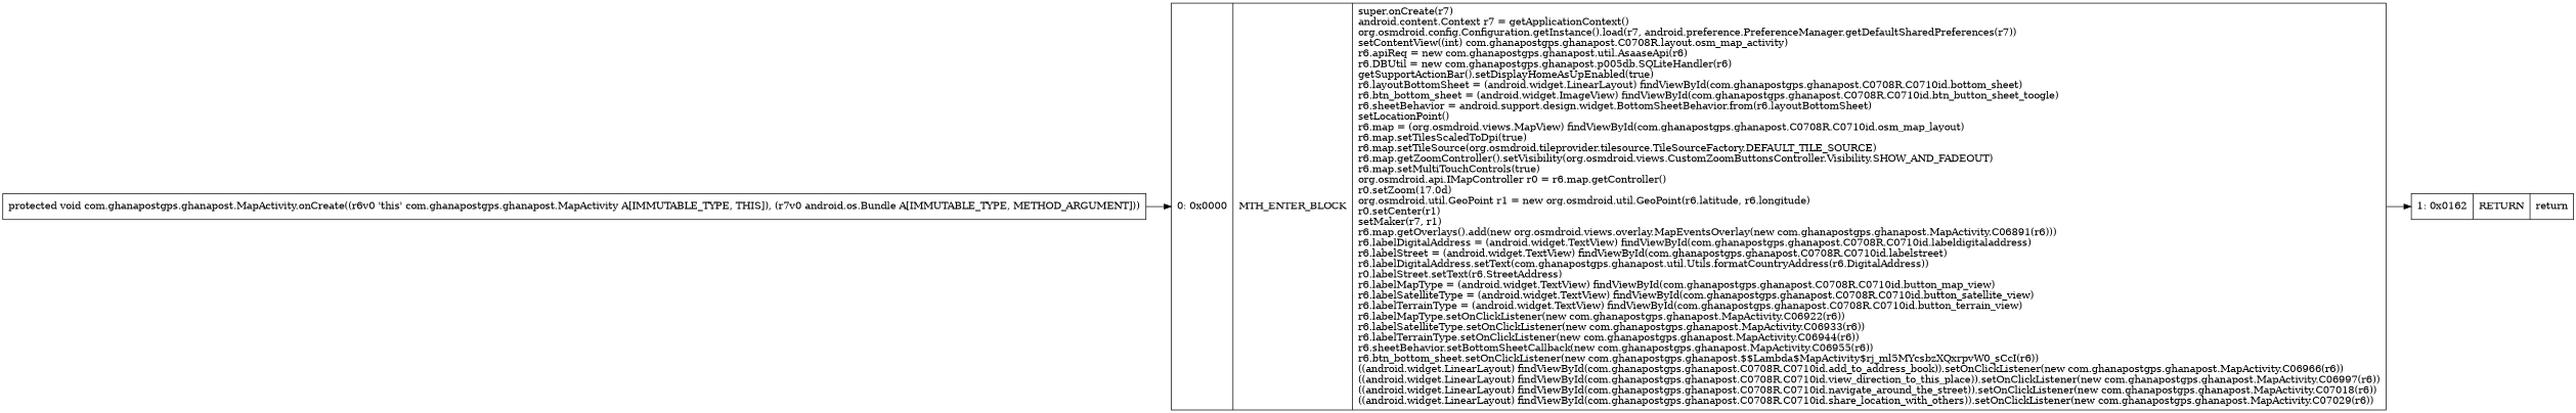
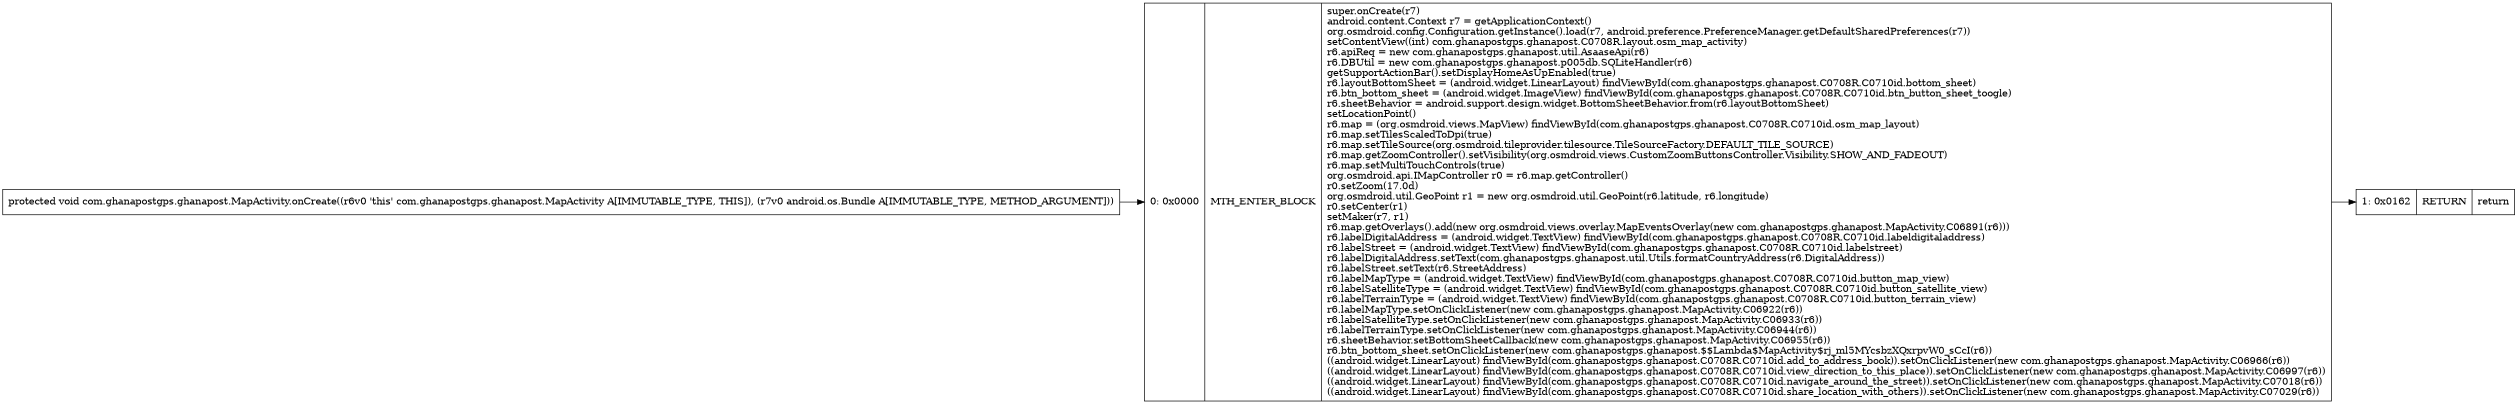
  digraph {
    rankdir=LR
    node [shape=record]
-   n1 [label="{0\:\ 0x0000|MTH_ENTER_BLOCK\l|super.onCreate(r7)\landroid.content.Context r7 = getApplicationContext()\lorg.osmdroid.config.Configuration.getInstance().load(r7, android.preference.PreferenceManager.getDefaultSharedPreferences(r7))\lsetContentView((int) com.ghanapostgps.ghanapost.C0708R.layout.osm_map_activity)\lr6.apiReq = new com.ghanapostgps.ghanapost.util.AsaaseApi(r6)\lr6.DBUtil = new com.ghanapostgps.ghanapost.p005db.SQLiteHandler(r6)\lgetSupportActionBar().setDisplayHomeAsUpEnabled(true)\lr6.layoutBottomSheet = (android.widget.LinearLayout) findViewById(com.ghanapostgps.ghanapost.C0708R.C0710id.bottom_sheet)\lr6.btn_bottom_sheet = (android.widget.ImageView) findViewById(com.ghanapostgps.ghanapost.C0708R.C0710id.btn_button_sheet_toogle)\lr6.sheetBehavior = android.support.design.widget.BottomSheetBehavior.from(r6.layoutBottomSheet)\lsetLocationPoint()\lr6.map = (org.osmdroid.views.MapView) findViewById(com.ghanapostgps.ghanapost.C0708R.C0710id.osm_map_layout)\lr6.map.setTilesScaledToDpi(true)\lr6.map.setTileSource(org.osmdroid.tileprovider.tilesource.TileSourceFactory.DEFAULT_TILE_SOURCE)\lr6.map.getZoomController().setVisibility(org.osmdroid.views.CustomZoomButtonsController.Visibility.SHOW_AND_FADEOUT)\lr6.map.setMultiTouchControls(true)\lorg.osmdroid.api.IMapController r0 = r6.map.getController()\lr0.setZoom(17.0d)\lorg.osmdroid.util.GeoPoint r1 = new org.osmdroid.util.GeoPoint(r6.latitude, r6.longitude)\lr0.setCenter(r1)\lsetMaker(r7, r1)\lr6.map.getOverlays().add(new org.osmdroid.views.overlay.MapEventsOverlay(new com.ghanapostgps.ghanapost.MapActivity.C06891(r6)))\lr6.labelDigitalAddress = (android.widget.TextView) findViewById(com.ghanapostgps.ghanapost.C0708R.C0710id.labeldigitaladdress)\lr6.labelStreet = (android.widget.TextView) findViewById(com.ghanapostgps.ghanapost.C0708R.C0710id.labelstreet)\lr6.labelDigitalAddress.setText(com.ghanapostgps.ghanapost.util.Utils.formatCountryAddress(r6.DigitalAddress))\lr0.labelStreet.setText(r6.StreetAddress)\lr6.labelMapType = (android.widget.TextView) findViewById(com.ghanapostgps.ghanapost.C0708R.C0710id.button_map_view)\lr6.labelSatelliteType = (android.widget.TextView) findViewById(com.ghanapostgps.ghanapost.C0708R.C0710id.button_satellite_view)\lr6.labelTerrainType = (android.widget.TextView) findViewById(com.ghanapostgps.ghanapost.C0708R.C0710id.button_terrain_view)\lr6.labelMapType.setOnClickListener(new com.ghanapostgps.ghanapost.MapActivity.C06922(r6))\lr6.labelSatelliteType.setOnClickListener(new com.ghanapostgps.ghanapost.MapActivity.C06933(r6))\lr6.labelTerrainType.setOnClickListener(new com.ghanapostgps.ghanapost.MapActivity.C06944(r6))\lr6.sheetBehavior.setBottomSheetCallback(new com.ghanapostgps.ghanapost.MapActivity.C06955(r6))\lr6.btn_bottom_sheet.setOnClickListener(new com.ghanapostgps.ghanapost.$$Lambda$MapActivity$rj_ml5MYcsbzXQxrpvW0_sCcI(r6))\l((android.widget.LinearLayout) findViewById(com.ghanapostgps.ghanapost.C0708R.C0710id.add_to_address_book)).setOnClickListener(new com.ghanapostgps.ghanapost.MapActivity.C06966(r6))\l((android.widget.LinearLayout) findViewById(com.ghanapostgps.ghanapost.C0708R.C0710id.view_direction_to_this_place)).setOnClickListener(new com.ghanapostgps.ghanapost.MapActivity.C06997(r6))\l((android.widget.LinearLayout) findViewById(com.ghanapostgps.ghanapost.C0708R.C0710id.navigate_around_the_street)).setOnClickListener(new com.ghanapostgps.ghanapost.MapActivity.C07018(r6))\l((android.widget.LinearLayout) findViewById(com.ghanapostgps.ghanapost.C0708R.C0710id.share_location_with_others)).setOnClickListener(new com.ghanapostgps.ghanapost.MapActivity.C07029(r6))\l}"]
+   n1 [label="{0\:\ 0x0000|MTH_ENTER_BLOCK\l|super.onCreate(r7)\landroid.content.Context r7 = getApplicationContext()\lorg.osmdroid.config.Configuration.getInstance().load(r7, android.preference.PreferenceManager.getDefaultSharedPreferences(r7))\lsetContentView((int) com.ghanapostgps.ghanapost.C0708R.layout.osm_map_activity)\lr6.apiReq = new com.ghanapostgps.ghanapost.util.AsaaseApi(r6)\lr6.DBUtil = new com.ghanapostgps.ghanapost.p005db.SQLiteHandler(r6)\lgetSupportActionBar().setDisplayHomeAsUpEnabled(true)\lr6.layoutBottomSheet = (android.widget.LinearLayout) findViewById(com.ghanapostgps.ghanapost.C0708R.C0710id.bottom_sheet)\lr6.btn_bottom_sheet = (android.widget.ImageView) findViewById(com.ghanapostgps.ghanapost.C0708R.C0710id.btn_button_sheet_toogle)\lr6.sheetBehavior = android.support.design.widget.BottomSheetBehavior.from(r6.layoutBottomSheet)\lsetLocationPoint()\lr6.map = (org.osmdroid.views.MapView) findViewById(com.ghanapostgps.ghanapost.C0708R.C0710id.osm_map_layout)\lr6.map.setTilesScaledToDpi(true)\lr6.map.setTileSource(org.osmdroid.tileprovider.tilesource.TileSourceFactory.DEFAULT_TILE_SOURCE)\lr6.map.getZoomController().setVisibility(org.osmdroid.views.CustomZoomButtonsController.Visibility.SHOW_AND_FADEOUT)\lr6.map.setMultiTouchControls(true)\lorg.osmdroid.api.IMapController r0 = r6.map.getController()\lr0.setZoom(17.0d)\lorg.osmdroid.util.GeoPoint r1 = new org.osmdroid.util.GeoPoint(r6.latitude, r6.longitude)\lr0.setCenter(r1)\lsetMaker(r7, r1)\lr6.map.getOverlays().add(new org.osmdroid.views.overlay.MapEventsOverlay(new com.ghanapostgps.ghanapost.MapActivity.C06891(r6)))\lr6.labelDigitalAddress = (android.widget.TextView) findViewById(com.ghanapostgps.ghanapost.C0708R.C0710id.labeldigitaladdress)\lr6.labelStreet = (android.widget.TextView) findViewById(com.ghanapostgps.ghanapost.C0708R.C0710id.labelstreet)\lr6.labelDigitalAddress.setText(com.ghanapostgps.ghanapost.util.Utils.formatCountryAddress(r6.DigitalAddress))\lr6.labelStreet.setText(r6.StreetAddress)\lr6.labelMapType = (android.widget.TextView) findViewById(com.ghanapostgps.ghanapost.C0708R.C0710id.button_map_view)\lr6.labelSatelliteType = (android.widget.TextView) findViewById(com.ghanapostgps.ghanapost.C0708R.C0710id.button_satellite_view)\lr6.labelTerrainType = (android.widget.TextView) findViewById(com.ghanapostgps.ghanapost.C0708R.C0710id.button_terrain_view)\lr6.labelMapType.setOnClickListener(new com.ghanapostgps.ghanapost.MapActivity.C06922(r6))\lr6.labelSatelliteType.setOnClickListener(new com.ghanapostgps.ghanapost.MapActivity.C06933(r6))\lr6.labelTerrainType.setOnClickListener(new com.ghanapostgps.ghanapost.MapActivity.C06944(r6))\lr6.sheetBehavior.setBottomSheetCallback(new com.ghanapostgps.ghanapost.MapActivity.C06955(r6))\lr6.btn_bottom_sheet.setOnClickListener(new com.ghanapostgps.ghanapost.$$Lambda$MapActivity$rj_ml5MYcsbzXQxrpvW0_sCcI(r6))\l((android.widget.LinearLayout) findViewById(com.ghanapostgps.ghanapost.C0708R.C0710id.add_to_address_book)).setOnClickListener(new com.ghanapostgps.ghanapost.MapActivity.C06966(r6))\l((android.widget.LinearLayout) findViewById(com.ghanapostgps.ghanapost.C0708R.C0710id.view_direction_to_this_place)).setOnClickListener(new com.ghanapostgps.ghanapost.MapActivity.C06997(r6))\l((android.widget.LinearLayout) findViewById(com.ghanapostgps.ghanapost.C0708R.C0710id.navigate_around_the_street)).setOnClickListener(new com.ghanapostgps.ghanapost.MapActivity.C07018(r6))\l((android.widget.LinearLayout) findViewById(com.ghanapostgps.ghanapost.C0708R.C0710id.share_location_with_others)).setOnClickListener(new com.ghanapostgps.ghanapost.MapActivity.C07029(r6))\l}"]
    n2 [label="{1\:\ 0x0162|RETURN\l|return\l}"]
    n3 [label="{protected void com.ghanapostgps.ghanapost.MapActivity.onCreate((r6v0 'this' com.ghanapostgps.ghanapost.MapActivity A[IMMUTABLE_TYPE, THIS]), (r7v0 android.os.Bundle A[IMMUTABLE_TYPE, METHOD_ARGUMENT])) }"]
    n1 -> n2
    n3 -> n1
  }
